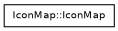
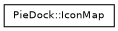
  digraph {
    rankdir=LR
-   n1 [color=black fillcolor=white fontname=Helvetica fontsize=10 height=0.2 label="IconMap::IconMap" shape=record style=filled width=0.4]
+   n1 [color=black fillcolor=white fontname=Helvetica fontsize=10 height=0.2 label="PieDock::IconMap" shape=record style=filled width=0.4]
  }
